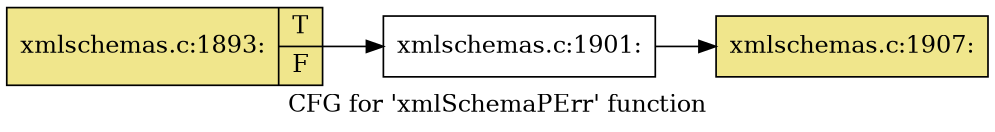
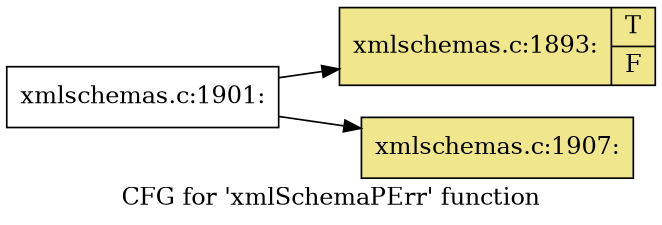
  digraph {
    label="CFG for 'xmlSchemaPErr' function"
    rankdir=LR
    node [fillcolor=khaki shape=record style=filled]
    n1 [label="{xmlschemas.c:1893:|{<s0>T|<s1>F}}"]
    n2 [fillcolor=white label="{xmlschemas.c:1901:}"]
    n3 [label="{xmlschemas.c:1907:}"]
-   n1 -> n2
+   n2 -> n1
    n2 -> n3
  }
